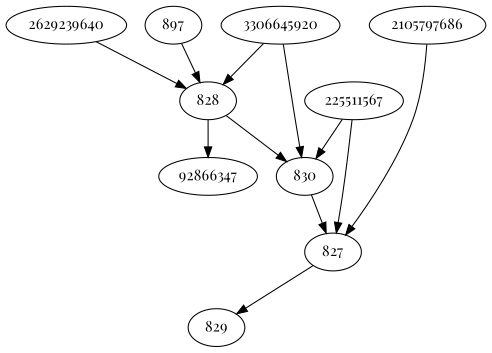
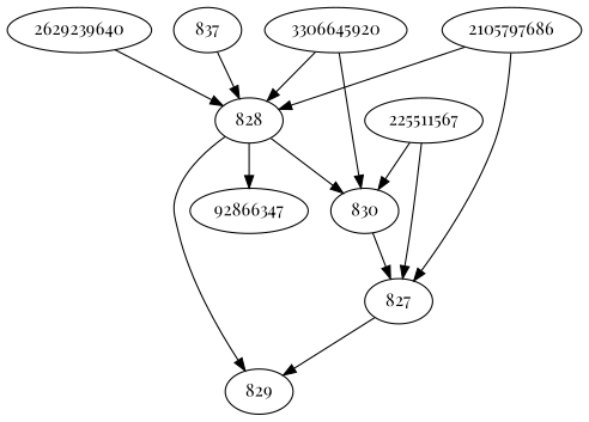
  strict digraph {
    fontname="Playfair Display"
    node [fontname="Playfair Display"]
    edge [fontname="Playfair Display"]
    3306645920
    828
    830
    827
    829
    n6 [label=92866347]
-   837 [label=897]
+   837
    225511567
    2105797686
    2629239640
    3306645920 -> 828
    3306645920 -> 830
    828 -> 830
+   828 -> 829
    828 -> n6
    830 -> 827
    827 -> 829
    837 -> 828
    225511567 -> 830
    225511567 -> 827
+   2105797686 -> 828
    2105797686 -> 827
    2629239640 -> 828
  }
